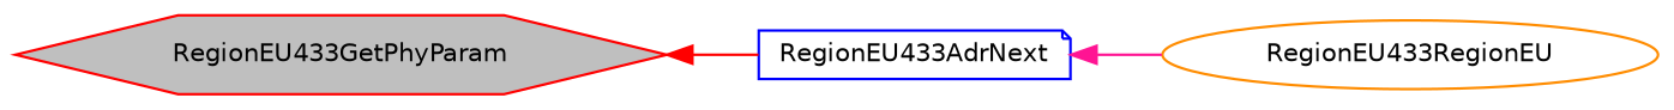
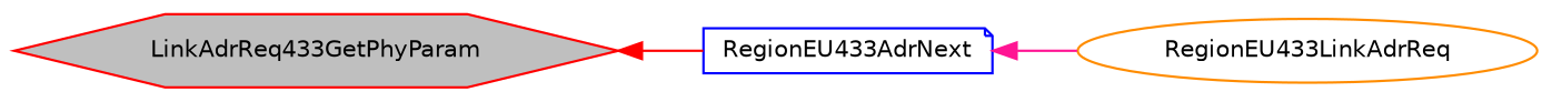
  digraph {
    rankdir=LR
    node [fillcolor=white fontname=Helvetica fontsize=10 style=filled]
    edge [dir=back fontname=Helvetica fontsize=10 labelfontname=Helvetica labelfontsize=10 style=solid]
-   n1 [color=red fillcolor=grey75 fontcolor=black height=0.2 label=RegionEU433GetPhyParam shape=hexagon width=0.4]
+   n1 [color=red fillcolor=grey75 fontcolor=black height=0.2 label=LinkAdrReq433GetPhyParam shape=hexagon width=0.4]
    n2 [color=blue height=0.2 label=RegionEU433AdrNext shape=note width=0.4]
-   n3 [color=darkorange height=0.2 label=RegionEU433RegionEU shape=ellipse width=0.4]
+   n3 [color=darkorange height=0.2 label=RegionEU433LinkAdrReq shape=ellipse width=0.4]
    n1 -> n2 [color=red]
    n2 -> n3 [color=deeppink]
  }
